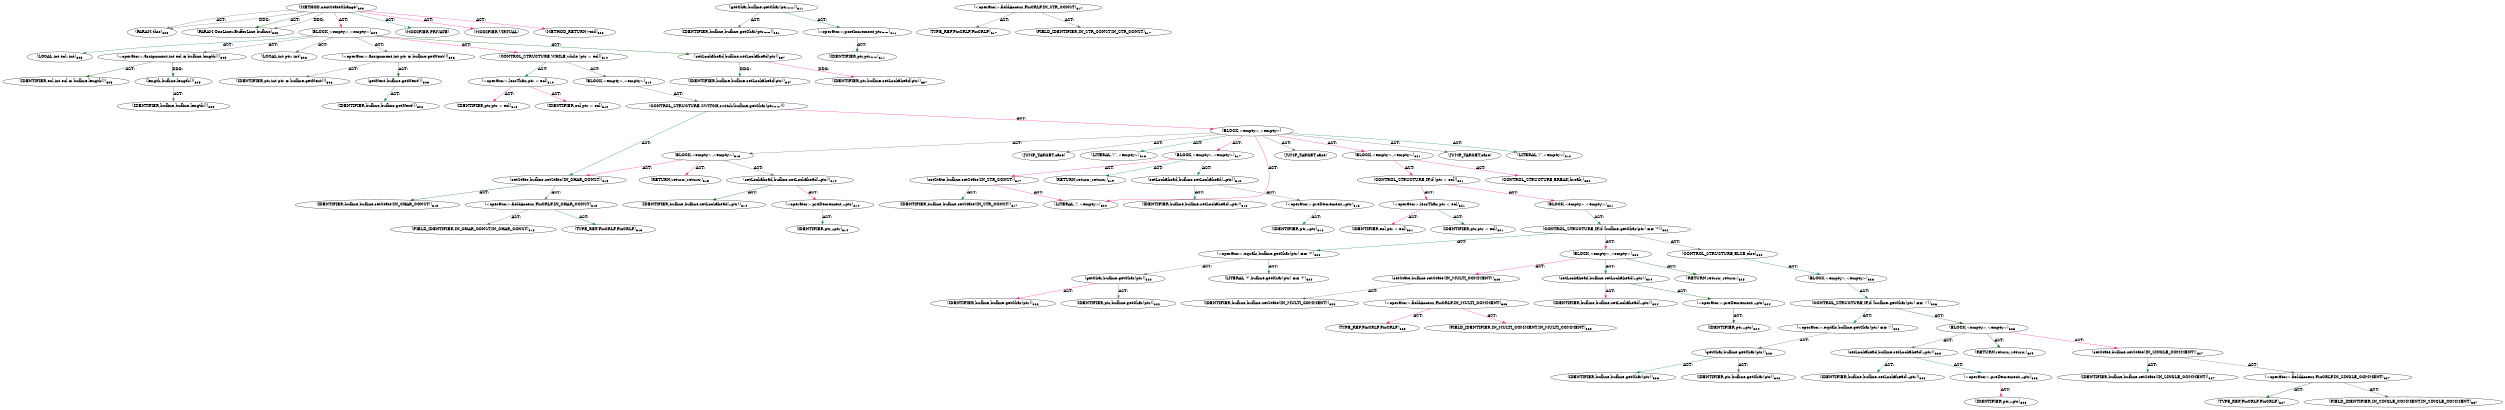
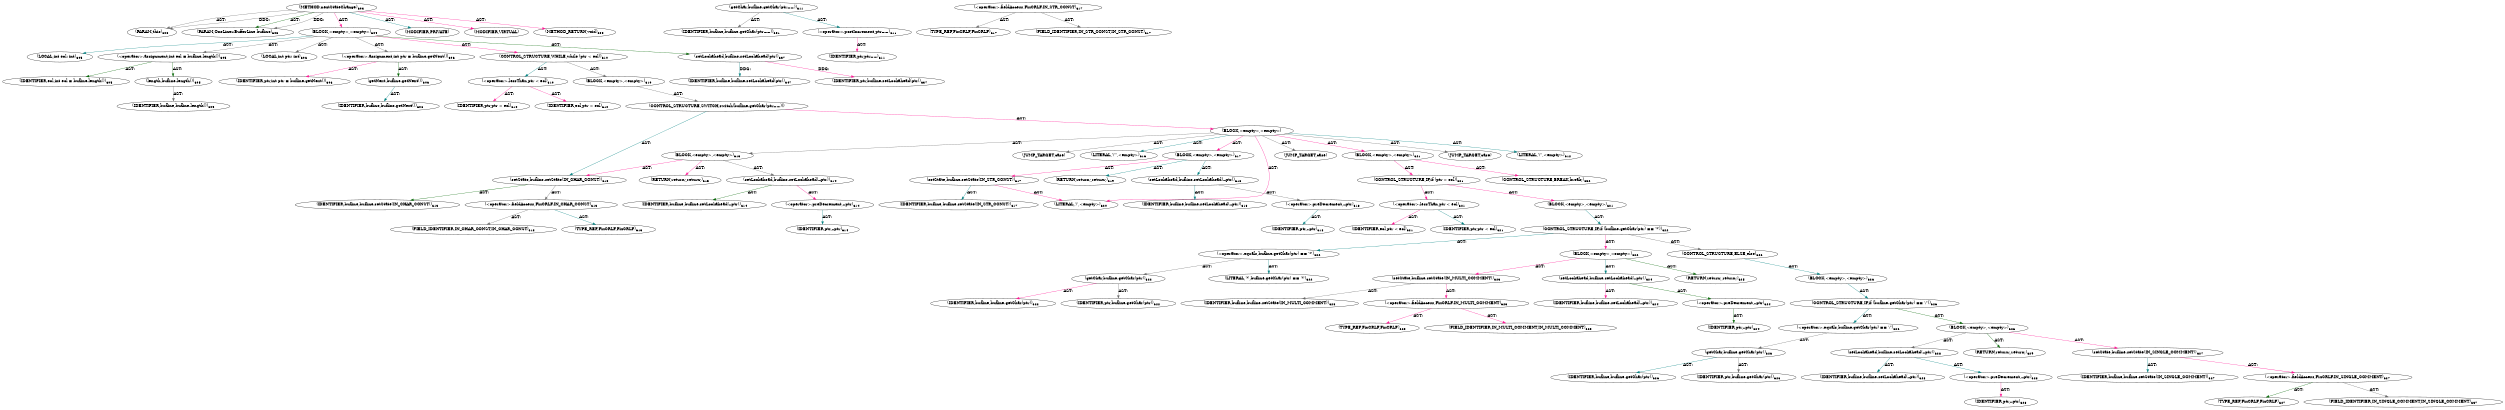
  digraph {
    edge [color=deeppink]
    n1 [label=<(METHOD,nextStateChange)<SUB>603</SUB>>]
    n2 [label=<(PARAM,this)<SUB>603</SUB>>]
    n3 [label=<(PARAM,OneLiner.BufferLine bufline)<SUB>603</SUB>>]
    n4 [label=<(BLOCK,&lt;empty&gt;,&lt;empty&gt;)<SUB>604</SUB>>]
    n5 [label=<(MODIFIER,PRIVATE)>]
    n6 [label=<(MODIFIER,VIRTUAL)>]
    n7 [label=<(METHOD_RETURN,void)<SUB>603</SUB>>]
    n8 [label=<(LOCAL,int eol: int)<SUB>605</SUB>>]
    n9 [label=<(&lt;operator&gt;.assignment,int eol = bufline.length())<SUB>605</SUB>>]
    n10 [label=<(LOCAL,int ptr: int)<SUB>606</SUB>>]
    n11 [label=<(&lt;operator&gt;.assignment,int ptr = bufline.getNext())<SUB>606</SUB>>]
    n12 [label=<(CONTROL_STRUCTURE,WHILE,while (ptr &lt; eol))<SUB>610</SUB>>]
    n13 [label=<(setLookahead,bufline.setLookahead(ptr))<SUB>637</SUB>>]
    n14 [label=<(IDENTIFIER,eol,int eol = bufline.length())<SUB>605</SUB>>]
    n15 [label=<(length,bufline.length())<SUB>605</SUB>>]
    n16 [label=<(IDENTIFIER,ptr,int ptr = bufline.getNext())<SUB>606</SUB>>]
    n17 [label=<(getNext,bufline.getNext())<SUB>606</SUB>>]
    n18 [label=<(&lt;operator&gt;.lessThan,ptr &lt; eol)<SUB>610</SUB>>]
    n19 [label=<(BLOCK,&lt;empty&gt;,&lt;empty&gt;)<SUB>610</SUB>>]
    n20 [label=<(IDENTIFIER,bufline,bufline.setLookahead(ptr))<SUB>647</SUB>>]
    n21 [label=<(IDENTIFIER,ptr,bufline.setLookahead(ptr))<SUB>637</SUB>>]
    n22 [label=<(IDENTIFIER,bufline,bufline.length())<SUB>605</SUB>>]
    n23 [label=<(IDENTIFIER,bufline,bufline.getNext())<SUB>606</SUB>>]
    n24 [label=<(IDENTIFIER,ptr,ptr &lt; eol)<SUB>610</SUB>>]
    n25 [label=<(IDENTIFIER,eol,ptr &lt; eol)<SUB>610</SUB>>]
    n26 [label=<(CONTROL_STRUCTURE,SWITCH,switch(bufline.getChar(ptr++)))>]
    n27 [label=<(BLOCK,&lt;empty&gt;,&lt;empty&gt;)>]
    n28 [label=<(setState,bufline.setState(IN_CHAR_CONST))<SUB>613</SUB>>]
    n29 [label=<(getChar,bufline.getChar(ptr++))<SUB>611</SUB>>]
    n30 [label=<(IDENTIFIER,bufline,bufline.getChar(ptr++))<SUB>631</SUB>>]
    n31 [label=<(&lt;operator&gt;.postIncrement,ptr++)<SUB>611</SUB>>]
    n32 [label=<(JUMP_TARGET,case)>]
    n33 [label=<(LITERAL,'\'',&lt;empty&gt;)<SUB>612</SUB>>]
    n34 [label=<(BLOCK,&lt;empty&gt;,&lt;empty&gt;)<SUB>613</SUB>>]
    n35 [label=<(JUMP_TARGET,case)>]
    n36 [label=<(LITERAL,'\&quot;',&lt;empty&gt;)<SUB>616</SUB>>]
    n37 [label=<(BLOCK,&lt;empty&gt;,&lt;empty&gt;)<SUB>617</SUB>>]
    n38 [label=<(JUMP_TARGET,case)>]
    n39 [label=<(LITERAL,'/',&lt;empty&gt;)<SUB>620</SUB>>]
    n40 [label=<(BLOCK,&lt;empty&gt;,&lt;empty&gt;)<SUB>621</SUB>>]
    n41 [label=<(IDENTIFIER,ptr,ptr++)<SUB>611</SUB>>]
    n42 [label=<(setLookahead,bufline.setLookahead(--ptr))<SUB>614</SUB>>]
    n43 [label=<(RETURN,return;,return;)<SUB>615</SUB>>]
    n44 [label=<(setState,bufline.setState(IN_STR_CONST))<SUB>617</SUB>>]
    n45 [label=<(setLookahead,bufline.setLookahead(--ptr))<SUB>618</SUB>>]
    n46 [label=<(RETURN,return;,return;)<SUB>619</SUB>>]
    n47 [label=<(CONTROL_STRUCTURE,IF,if (ptr &lt; eol))<SUB>621</SUB>>]
    n48 [label=<(CONTROL_STRUCTURE,BREAK,break;)<SUB>632</SUB>>]
    n49 [label=<(IDENTIFIER,bufline,bufline.setState(IN_CHAR_CONST))<SUB>613</SUB>>]
    n50 [label=<(&lt;operator&gt;.fieldAccess,FixCRLF.IN_CHAR_CONST)<SUB>613</SUB>>]
    n51 [label=<(IDENTIFIER,bufline,bufline.setLookahead(--ptr))<SUB>614</SUB>>]
    n52 [label=<(&lt;operator&gt;.preDecrement,--ptr)<SUB>614</SUB>>]
    n53 [label=<(TYPE_REF,FixCRLF,FixCRLF)<SUB>613</SUB>>]
    n54 [label=<(FIELD_IDENTIFIER,IN_CHAR_CONST,IN_CHAR_CONST)<SUB>613</SUB>>]
    n55 [label=<(IDENTIFIER,ptr,--ptr)<SUB>614</SUB>>]
    n56 [label=<(IDENTIFIER,bufline,bufline.setState(IN_STR_CONST))<SUB>617</SUB>>]
    n57 [label=<(IDENTIFIER,bufline,bufline.setLookahead(--ptr))<SUB>618</SUB>>]
    n58 [label=<(&lt;operator&gt;.preDecrement,--ptr)<SUB>618</SUB>>]
    n59 [label=<(&lt;operator&gt;.fieldAccess,FixCRLF.IN_STR_CONST)<SUB>617</SUB>>]
    n60 [label=<(TYPE_REF,FixCRLF,FixCRLF)<SUB>617</SUB>>]
    n61 [label=<(FIELD_IDENTIFIER,IN_STR_CONST,IN_STR_CONST)<SUB>617</SUB>>]
    n62 [label=<(IDENTIFIER,ptr,--ptr)<SUB>618</SUB>>]
    n63 [label=<(&lt;operator&gt;.lessThan,ptr &lt; eol)<SUB>621</SUB>>]
    n64 [label=<(BLOCK,&lt;empty&gt;,&lt;empty&gt;)<SUB>621</SUB>>]
    n65 [label=<(IDENTIFIER,ptr,ptr &lt; eol)<SUB>621</SUB>>]
    n66 [label=<(IDENTIFIER,eol,ptr &lt; eol)<SUB>621</SUB>>]
    n67 [label=<(CONTROL_STRUCTURE,IF,if (bufline.getChar(ptr) == '*'))<SUB>622</SUB>>]
    n68 [label=<(&lt;operator&gt;.equals,bufline.getChar(ptr) == '*')<SUB>622</SUB>>]
    n69 [label=<(BLOCK,&lt;empty&gt;,&lt;empty&gt;)<SUB>622</SUB>>]
    n70 [label=<(CONTROL_STRUCTURE,ELSE,else)<SUB>626</SUB>>]
    n71 [label=<(getChar,bufline.getChar(ptr))<SUB>622</SUB>>]
    n72 [label=<(LITERAL,'*',bufline.getChar(ptr) == '*')<SUB>622</SUB>>]
    n73 [label=<(setState,bufline.setState(IN_MULTI_COMMENT))<SUB>623</SUB>>]
    n74 [label=<(setLookahead,bufline.setLookahead(--ptr))<SUB>624</SUB>>]
    n75 [label=<(RETURN,return;,return;)<SUB>625</SUB>>]
    n76 [label=<(BLOCK,&lt;empty&gt;,&lt;empty&gt;)<SUB>626</SUB>>]
    n77 [label=<(IDENTIFIER,bufline,bufline.getChar(ptr))<SUB>622</SUB>>]
    n78 [label=<(IDENTIFIER,ptr,bufline.getChar(ptr))<SUB>622</SUB>>]
    n79 [label=<(IDENTIFIER,bufline,bufline.setState(IN_MULTI_COMMENT))<SUB>623</SUB>>]
    n80 [label=<(&lt;operator&gt;.fieldAccess,FixCRLF.IN_MULTI_COMMENT)<SUB>623</SUB>>]
    n81 [label=<(IDENTIFIER,bufline,bufline.setLookahead(--ptr))<SUB>624</SUB>>]
    n82 [label=<(&lt;operator&gt;.preDecrement,--ptr)<SUB>624</SUB>>]
    n83 [label=<(TYPE_REF,FixCRLF,FixCRLF)<SUB>623</SUB>>]
    n84 [label=<(FIELD_IDENTIFIER,IN_MULTI_COMMENT,IN_MULTI_COMMENT)<SUB>623</SUB>>]
    n85 [label=<(IDENTIFIER,ptr,--ptr)<SUB>624</SUB>>]
    n86 [label=<(CONTROL_STRUCTURE,IF,if (bufline.getChar(ptr) == '/'))<SUB>626</SUB>>]
    n87 [label=<(&lt;operator&gt;.equals,bufline.getChar(ptr) == '/')<SUB>626</SUB>>]
    n88 [label=<(BLOCK,&lt;empty&gt;,&lt;empty&gt;)<SUB>626</SUB>>]
    n89 [label=<(getChar,bufline.getChar(ptr))<SUB>626</SUB>>]
    n90 [label=<(setState,bufline.setState(IN_SINGLE_COMMENT))<SUB>627</SUB>>]
    n91 [label=<(setLookahead,bufline.setLookahead(--ptr))<SUB>628</SUB>>]
    n92 [label=<(RETURN,return;,return;)<SUB>629</SUB>>]
    n93 [label=<(IDENTIFIER,bufline,bufline.getChar(ptr))<SUB>626</SUB>>]
    n94 [label=<(IDENTIFIER,ptr,bufline.getChar(ptr))<SUB>626</SUB>>]
    n95 [label=<(IDENTIFIER,bufline,bufline.setState(IN_SINGLE_COMMENT))<SUB>627</SUB>>]
    n96 [label=<(&lt;operator&gt;.fieldAccess,FixCRLF.IN_SINGLE_COMMENT)<SUB>627</SUB>>]
    n97 [label=<(IDENTIFIER,bufline,bufline.setLookahead(--ptr))<SUB>628</SUB>>]
    n98 [label=<(&lt;operator&gt;.preDecrement,--ptr)<SUB>628</SUB>>]
    n99 [label=<(TYPE_REF,FixCRLF,FixCRLF)<SUB>627</SUB>>]
    n100 [label=<(FIELD_IDENTIFIER,IN_SINGLE_COMMENT,IN_SINGLE_COMMENT)<SUB>637</SUB>>]
    n101 [label=<(IDENTIFIER,ptr,--ptr)<SUB>628</SUB>>]
    n1 -> n2 [color=gray40 label="AST: "]
    n1 -> n2 [color=gray40 label="DDG: "]
    n1 -> n3 [color=darkgreen label="AST: "]
    n1 -> n3 [color=gray40 label="DDG: "]
    n1 -> n4 [label="AST: "]
    n1 -> n5 [color=teal label="AST: "]
    n1 -> n6 [label="AST: "]
    n1 -> n7 [label="AST: "]
    n4 -> n8 [color=teal label="AST: "]
    n4 -> n9 [color=gray40 label="AST: "]
    n4 -> n10 [color=gray40 label="AST: "]
    n4 -> n11 [color=gray40 label="AST: "]
    n4 -> n12 [label="AST: "]
    n4 -> n13 [color=darkgreen label="AST: "]
    n9 -> n14 [color=darkgreen label="AST: "]
-   n9 -> n15 [color=darkgreen label="DDG: "]
-   n11 -> n16 [color=gray40 label="AST: "]
+   n9 -> n15 [color=darkgreen label="AST: "]
+   n11 -> n16 [label="AST: "]
    n11 -> n17 [color=darkgreen label="AST: "]
    n12 -> n18 [color=teal label="AST: "]
    n12 -> n19 [color=gray40 label="AST: "]
    n13 -> n20 [color=teal label="DDG: "]
    n13 -> n21 [label="DDG: "]
    n15 -> n22 [color=gray40 label="AST: "]
    n17 -> n23 [color=teal label="AST: "]
    n18 -> n24 [label="AST: "]
    n18 -> n25 [label="AST: "]
    n19 -> n26 [color=gray40 label="AST: "]
    n26 -> n27 [label="AST: "]
    n26 -> n28 [color=teal label="AST: "]
    n27 -> n32 [color=gray40 label="AST: "]
    n27 -> n33 [color=teal label="AST: "]
    n27 -> n34 [color=gray40 label="AST: "]
    n27 -> n35 [color=gray40 label="AST: "]
    n27 -> n36 [color=teal label="AST: "]
    n27 -> n37 [label="AST: "]
    n27 -> n38 [color=gray40 label="AST: "]
    n27 -> n39 [label="AST: "]
    n27 -> n40 [label="AST: "]
    n28 -> n49 [color=darkgreen label="AST: "]
    n28 -> n50 [color=gray40 label="AST: "]
    n29 -> n30 [color=gray40 label="AST: "]
    n29 -> n31 [color=teal label="AST: "]
-   n31 -> n41 [color=darkgreen label="AST: "]
+   n31 -> n41 [label="AST: "]
    n34 -> n28 [label="AST: "]
    n34 -> n42 [color=gray40 label="AST: "]
    n34 -> n43 [label="AST: "]
    n37 -> n44 [label="AST: "]
    n37 -> n45 [color=teal label="AST: "]
    n37 -> n46 [color=teal label="AST: "]
    n40 -> n47 [label="AST: "]
    n40 -> n48 [label="AST: "]
    n42 -> n51 [color=darkgreen label="AST: "]
    n42 -> n52 [label="AST: "]
    n44 -> n39 [label="AST: "]
    n44 -> n56 [color=teal label="AST: "]
    n45 -> n57 [color=teal label="AST: "]
    n45 -> n58 [color=gray40 label="AST: "]
    n47 -> n63 [label="AST: "]
    n47 -> n64 [label="AST: "]
    n50 -> n53 [color=teal label="AST: "]
    n50 -> n54 [color=gray40 label="AST: "]
    n52 -> n55 [color=teal label="AST: "]
    n58 -> n62 [color=teal label="AST: "]
    n59 -> n60 [color=gray40 label="AST: "]
    n59 -> n61 [color=gray40 label="AST: "]
    n63 -> n65 [color=teal label="AST: "]
    n63 -> n66 [label="AST: "]
    n64 -> n67 [color=teal label="AST: "]
    n67 -> n68 [color=teal label="AST: "]
    n67 -> n69 [label="AST: "]
    n67 -> n70 [color=gray40 label="AST: "]
    n68 -> n71 [color=gray40 label="AST: "]
    n68 -> n72 [color=teal label="AST: "]
    n69 -> n73 [label="AST: "]
    n69 -> n74 [color=teal label="AST: "]
    n69 -> n75 [color=darkgreen label="AST: "]
    n70 -> n76 [color=teal label="AST: "]
    n71 -> n77 [label="AST: "]
    n71 -> n78 [color=gray40 label="AST: "]
    n73 -> n79 [color=gray40 label="AST: "]
+   n73 -> n80 [label="AST: "]
    n74 -> n81 [label="AST: "]
    n74 -> n82 [color=darkgreen label="AST: "]
    n76 -> n86 [color=teal label="AST: "]
    n80 -> n83 [label="AST: "]
    n80 -> n84 [label="AST: "]
    n82 -> n85 [color=darkgreen label="AST: "]
    n86 -> n87 [color=teal label="AST: "]
    n86 -> n88 [color=darkgreen label="AST: "]
    n87 -> n89 [color=gray40 label="AST: "]
    n88 -> n90 [label="AST: "]
    n88 -> n91 [color=gray40 label="AST: "]
    n88 -> n92 [color=darkgreen label="AST: "]
    n89 -> n93 [color=teal label="AST: "]
    n89 -> n94 [color=gray40 label="AST: "]
    n90 -> n95 [color=teal label="AST: "]
-   n90 -> n96 [color=gray40 label="AST: "]
+   n90 -> n96 [label="AST: "]
    n91 -> n97 [color=teal label="AST: "]
    n91 -> n98 [color=teal label="AST: "]
    n96 -> n99 [color=darkgreen label="AST: "]
    n96 -> n100 [color=gray40 label="AST: "]
    n98 -> n101 [label="AST: "]
  }
